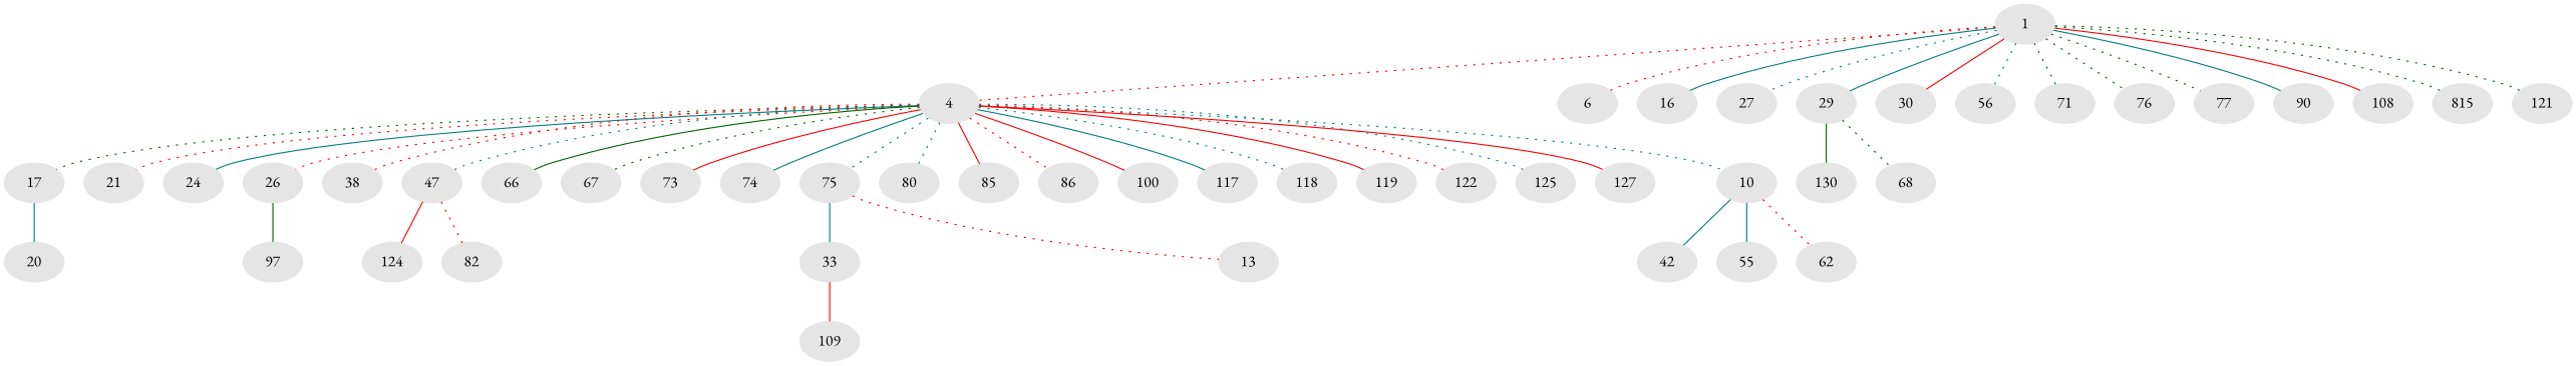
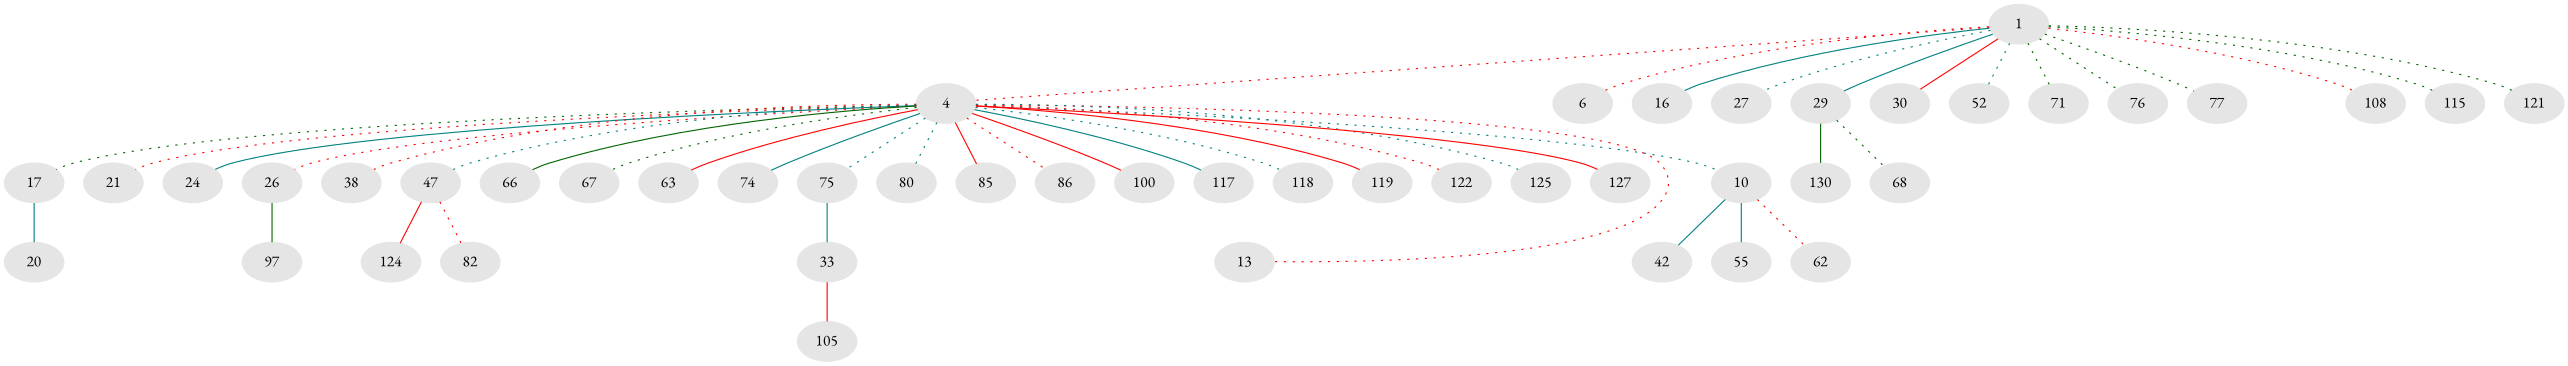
  graph {
    fontname="EB Garamond"
    node [color=gray90 fontname="EB Garamond" style=filled]
    edge [color=red fontname="EB Garamond" style=dotted]
    1 [super="+2+3+25"]
    4 [super="+9+14+11+36+50+5"]
    6 [super="+43+69"]
    16 [super="+93"]
    27
    29 [super="+39"]
    30 [super="+37"]
-   52 [label=56]
+   52
    71 [super="+95"]
    76 [super="+112"]
    77 [super="+102"]
-   90
    108
-   115 [label=815]
+   115
    121 [super="+123"]
    10 [super="+32+51+12"]
    13 [super="+23+94"]
    17 [super="+19+104+132"]
    21 [super="+79"]
    24
    26 [super="+72+99+60+58+35"]
    38
    47 [super="+54"]
    66
    67 [super="+107"]
-   73
+   73 [label=63]
    74 [super="+129"]
    75
    80 [super="+89"]
    85
    86 [super="+120"]
    100
    117
    118
    119
    122
    125
    127
    68
    130
    42 [super="+84"]
    55 [super="+61"]
    62
    20 [super="+111"]
    97 [super="+106"]
    33 [super="+101+63+78+65"]
-   105 [super="+116" label=109]
+   105 [super="+116"]
    82 [super="+103+109"]
    124
    1 -- 4
    1 -- 6
    1 -- 16 [color=teal style=solid]
    1 -- 27 [color=teal]
    1 -- 29 [color=teal style=solid]
    1 -- 30 [style=solid]
    1 -- 52 [color=teal]
    1 -- 71 [color=darkgreen]
    1 -- 76 [color=darkgreen]
    1 -- 77 [color=darkgreen]
-   1 -- 90 [color=teal style=solid]
-   1 -- 108 [style=solid]
+   1 -- 108
    1 -- 115 [color=darkgreen]
    1 -- 121 [color=darkgreen]
    4 -- 10 [color=teal]
-   75 -- 13
+   4 -- 13
    4 -- 17 [color=darkgreen]
    4 -- 21
    4 -- 24 [color=teal style=solid]
    4 -- 26
    4 -- 38
    4 -- 47 [color=teal]
    4 -- 66 [color=darkgreen style=solid]
    4 -- 67 [color=darkgreen]
    4 -- 73 [style=solid]
    4 -- 74 [color=teal style=solid]
    4 -- 75 [color=teal]
    4 -- 80 [color=teal]
    4 -- 85 [style=solid]
    4 -- 86
    4 -- 100 [style=solid]
    4 -- 117 [color=teal style=solid]
    4 -- 118 [color=teal]
    4 -- 119 [style=solid]
    4 -- 122
    4 -- 125 [color=teal]
    4 -- 127 [style=solid]
    29 -- 68 [color=darkgreen]
    29 -- 130 [color=darkgreen style=solid]
    10 -- 42 [color=teal style=solid]
    10 -- 55 [color=teal style=solid]
    10 -- 62
    17 -- 20 [color=teal style=solid]
    26 -- 97 [color=darkgreen style=solid]
    47 -- 82
    47 -- 124 [style=solid]
    75 -- 33 [color=teal style=solid]
    33 -- 105 [style=solid]
  }
